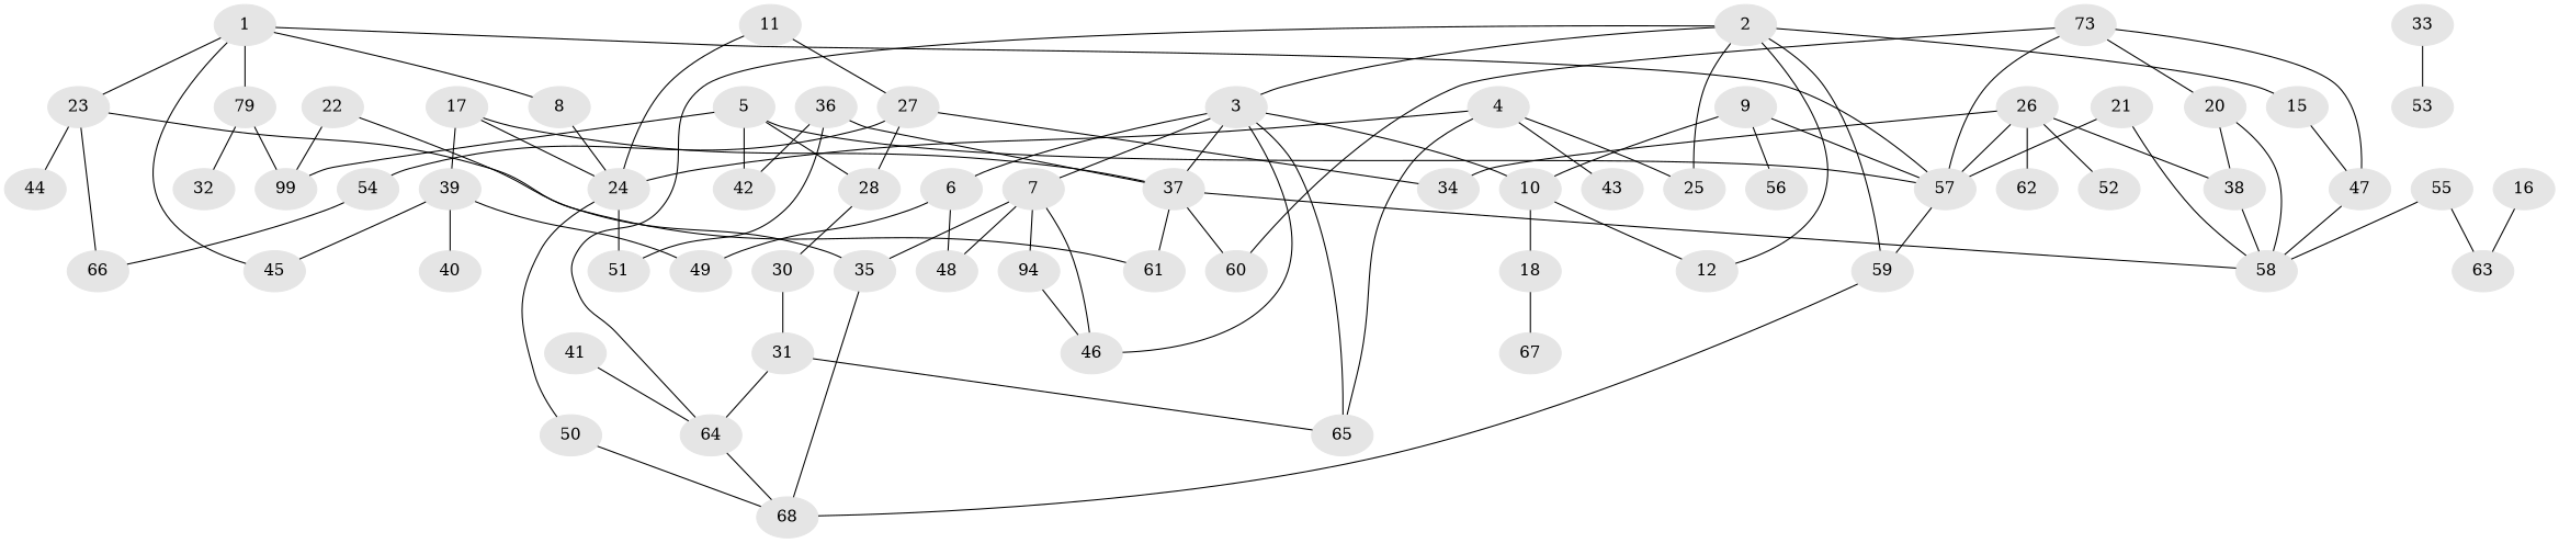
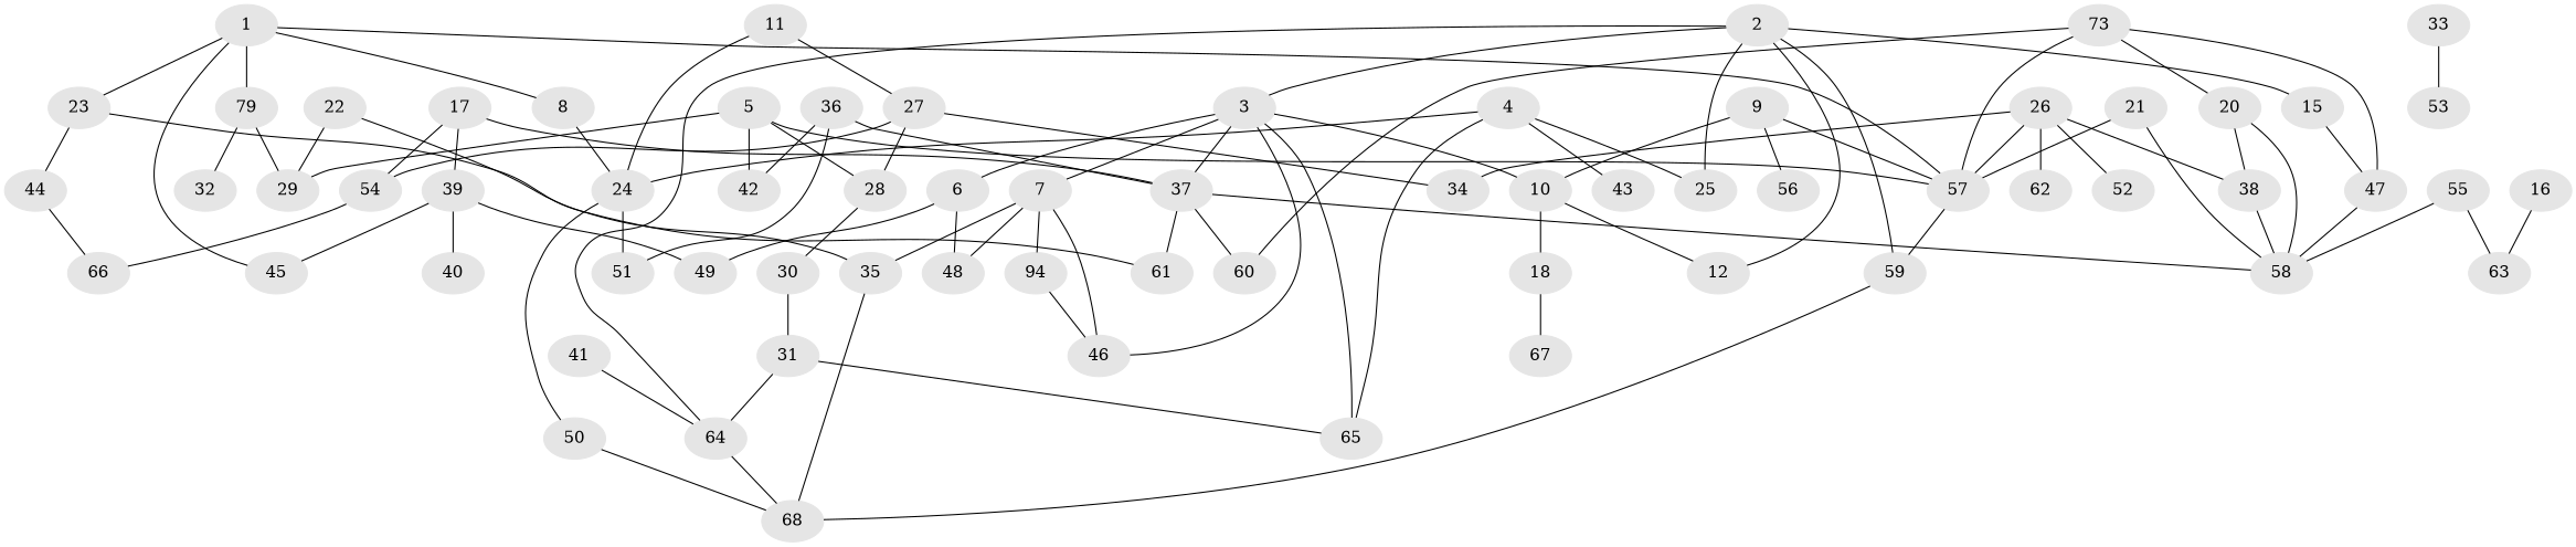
  graph {
    node [color=gray90 style=filled]
    edge [weight=1.0]
    1
    8
    n3 [label=79]
    23
    45
    57
    24
-   29 [label=99]
+   29
    32
    44
    61
    59
    2
    3
    12
    15
    25
    64
    6
    7
    10
    37
    46
    65
    47
    68
    48
    49
    n29 [label=94]
    35
    18
    60
    58
    4
    43
    16
    63
    50
    51
    5
    28
    42
    30
    9
    56
    67
    11
    27
    34
    54
    n51 [label=73]
    20
    38
    17
    39
    40
    21
    22
    66
    26
    52
    62
    31
    33
    53
    36
    41
    55
    1 -- 8
    1 -- n3
    1 -- 23
    1 -- 45
    1 -- 57
    8 -- 24
    n3 -- 29
    n3 -- 32
    23 -- 44
    23 -- 61
    57 -- 59
    24 -- 50
    24 -- 51
-   23 -- 66
+   44 -- 66
    59 -- 68
    2 -- 59
    2 -- 3
    2 -- 12
    2 -- 15
    2 -- 25
    2 -- 64
    3 -- 6
    3 -- 7
    3 -- 10
    3 -- 37
    3 -- 46
    3 -- 65
    15 -- 47
    64 -- 68
    6 -- 48
    6 -- 49
    7 -- 46
    7 -- 48
    7 -- n29
    7 -- 35
    10 -- 12
    10 -- 18
    37 -- 61
    37 -- 60
    37 -- 58
    47 -- 58
    n29 -- 46
    35 -- 68
    18 -- 67
    4 -- 24
    4 -- 25
    4 -- 65
    4 -- 43
    16 -- 63
    50 -- 68
    5 -- 57
    5 -- 29
    5 -- 28
    5 -- 42
    28 -- 30
    30 -- 31
    9 -- 57
    9 -- 10 [weight=2.0]
    9 -- 56
    11 -- 24
    11 -- 27
    27 -- 28
    27 -- 34
    27 -- 54
    54 -- 66
    n51 -- 57
    n51 -- 47
    n51 -- 60
    n51 -- 20
    20 -- 58
    20 -- 38
    38 -- 58
-   17 -- 24
+   17 -- 54
    17 -- 37
    17 -- 39
    39 -- 45
    39 -- 49
    39 -- 40
    21 -- 57
    21 -- 58
    22 -- 29
    22 -- 35
    26 -- 57
    26 -- 34
    26 -- 38
    26 -- 52
    26 -- 62
    31 -- 64
    31 -- 65
    33 -- 53
    36 -- 37
    36 -- 51
    36 -- 42
    41 -- 64
    55 -- 58
    55 -- 63
  }
